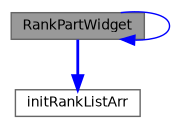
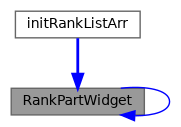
  digraph {
    rankdir=TB
    node [fontname=Helvetica fontsize=10 shape=box style=filled]
    edge [color=blue fontname=Helvetica fontsize=10 labelfontname=Helvetica labelfontsize=10]
    n1 [color=gray40 fillcolor=grey60 fontcolor=black height=0.2 label=RankPartWidget width=0.4]
    n2 [color=grey40 fillcolor=white height=0.2 label=initRankListArr width=0.4]
    n1 -> n1 [style=solid]
-   n1 -> n2 [style=bold]
+   n2 -> n1 [style=bold]
  }
